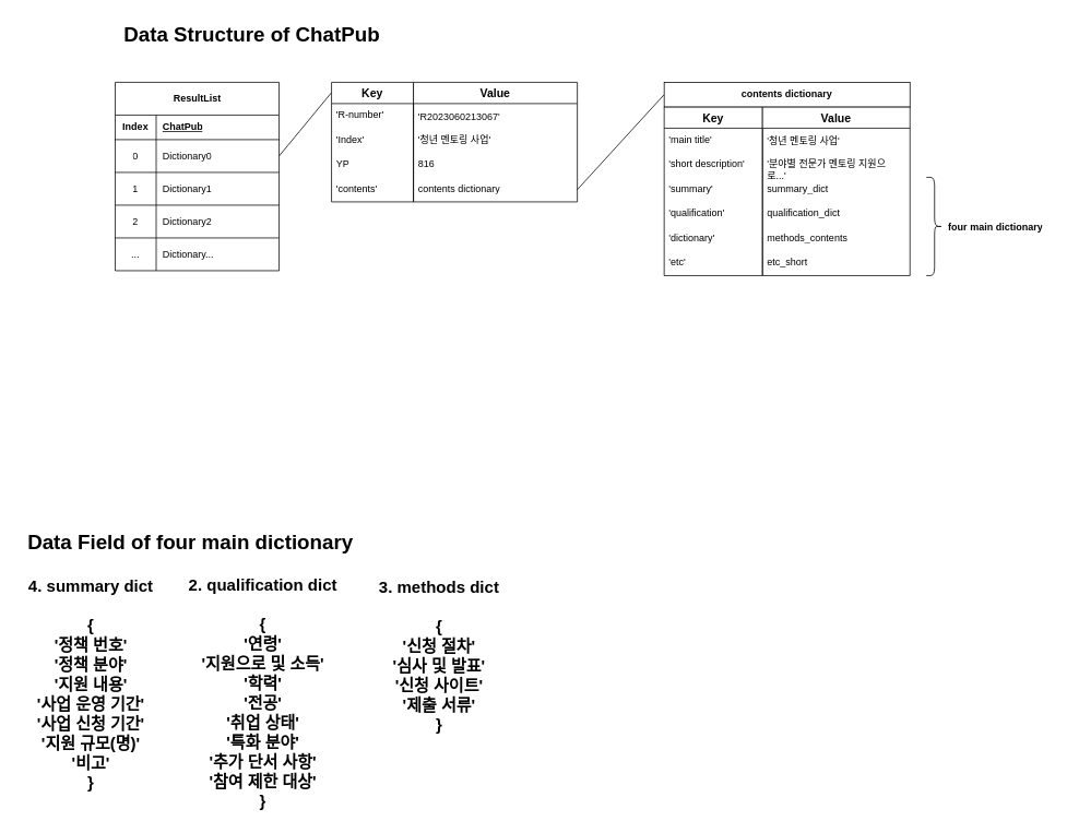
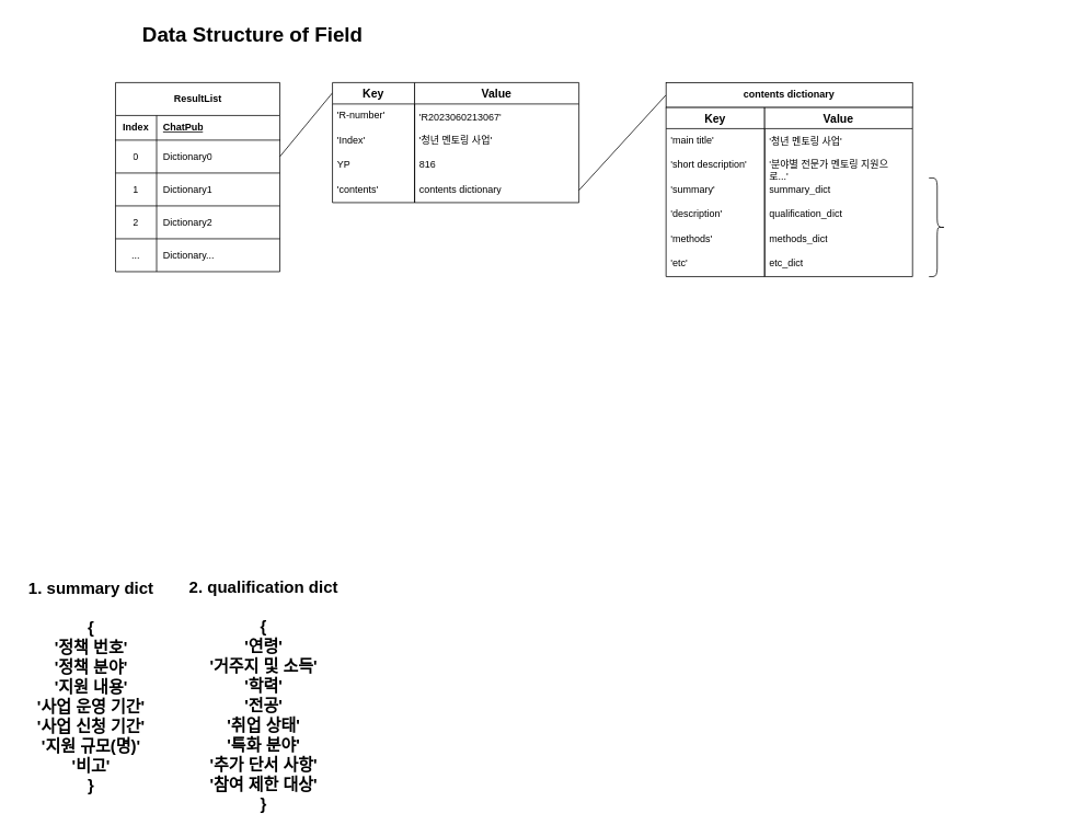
  <mxCell id="0" />
  <mxCell id="1" parent="0" />
  <mxCell id="2" value="ResultList" style="shape=table;startSize=40;container=1;collapsible=1;childLayout=tableLayout;fixedRows=1;rowLines=0;fontStyle=1;align=center;resizeLast=1;html=1;" parent="1" vertex="1"><mxGeometry x="140" y="100" width="200" height="230" as="geometry" /></mxCell>
  <mxCell id="3" value="" style="shape=tableRow;horizontal=0;startSize=0;swimlaneHead=0;swimlaneBody=0;fillColor=none;collapsible=0;dropTarget=0;points=[[0,0.5],[1,0.5]];portConstraint=eastwest;top=0;left=0;right=0;bottom=1;" parent="2" vertex="1"><mxGeometry y="40" width="200" height="30" as="geometry" /></mxCell>
  <mxCell id="4" value="Index" style="shape=partialRectangle;connectable=0;fillColor=none;top=0;left=0;bottom=0;right=0;fontStyle=1;overflow=hidden;whiteSpace=wrap;html=1;" parent="3" vertex="1"><mxGeometry width="50" height="30" as="geometry"><mxRectangle width="50" height="30" as="alternateBounds" /></mxGeometry></mxCell>
  <mxCell id="5" value="ChatPub" style="shape=partialRectangle;connectable=0;fillColor=none;top=0;left=0;bottom=0;right=0;align=left;spacingLeft=6;fontStyle=5;overflow=hidden;whiteSpace=wrap;html=1;" parent="3" vertex="1"><mxGeometry x="50" width="150" height="30" as="geometry"><mxRectangle width="150" height="30" as="alternateBounds" /></mxGeometry></mxCell>
  <mxCell id="6" value="" style="shape=tableRow;horizontal=0;startSize=0;swimlaneHead=0;swimlaneBody=0;fillColor=none;collapsible=0;dropTarget=0;points=[[0,0.5],[1,0.5]];portConstraint=eastwest;top=0;left=0;right=0;bottom=0;" parent="2" vertex="1"><mxGeometry y="70" width="200" height="40" as="geometry" /></mxCell>
  <mxCell id="7" value="0" style="shape=partialRectangle;connectable=0;fillColor=none;top=0;left=0;bottom=0;right=0;editable=1;overflow=hidden;whiteSpace=wrap;html=1;" parent="6" vertex="1"><mxGeometry width="50" height="40" as="geometry"><mxRectangle width="50" height="40" as="alternateBounds" /></mxGeometry></mxCell>
  <mxCell id="8" value="Dictionary0" style="shape=partialRectangle;connectable=0;fillColor=none;top=0;left=0;bottom=0;right=0;align=left;spacingLeft=6;overflow=hidden;whiteSpace=wrap;html=1;" parent="6" vertex="1"><mxGeometry x="50" width="150" height="40" as="geometry"><mxRectangle width="150" height="40" as="alternateBounds" /></mxGeometry></mxCell>
  <mxCell id="9" value="" style="shape=tableRow;horizontal=0;startSize=0;swimlaneHead=0;swimlaneBody=0;fillColor=none;collapsible=0;dropTarget=0;points=[[0,0.5],[1,0.5]];portConstraint=eastwest;top=0;left=0;right=0;bottom=0;" parent="2" vertex="1"><mxGeometry y="110" width="200" height="40" as="geometry" /></mxCell>
  <mxCell id="10" value="1" style="shape=partialRectangle;connectable=0;fillColor=none;top=0;left=0;bottom=0;right=0;editable=1;overflow=hidden;whiteSpace=wrap;html=1;" parent="9" vertex="1"><mxGeometry width="50" height="40" as="geometry"><mxRectangle width="50" height="40" as="alternateBounds" /></mxGeometry></mxCell>
  <mxCell id="11" value="Dictionary1" style="shape=partialRectangle;connectable=0;fillColor=none;top=0;left=0;bottom=0;right=0;align=left;spacingLeft=6;overflow=hidden;whiteSpace=wrap;html=1;" parent="9" vertex="1"><mxGeometry x="50" width="150" height="40" as="geometry"><mxRectangle width="150" height="40" as="alternateBounds" /></mxGeometry></mxCell>
  <mxCell id="12" value="" style="shape=tableRow;horizontal=0;startSize=0;swimlaneHead=0;swimlaneBody=0;fillColor=none;collapsible=0;dropTarget=0;points=[[0,0.5],[1,0.5]];portConstraint=eastwest;top=0;left=0;right=0;bottom=0;" parent="2" vertex="1"><mxGeometry y="150" width="200" height="40" as="geometry" /></mxCell>
  <mxCell id="13" value="2" style="shape=partialRectangle;connectable=0;fillColor=none;top=0;left=0;bottom=0;right=0;editable=1;overflow=hidden;whiteSpace=wrap;html=1;" parent="12" vertex="1"><mxGeometry width="50" height="40" as="geometry"><mxRectangle width="50" height="40" as="alternateBounds" /></mxGeometry></mxCell>
  <mxCell id="14" value="Dictionary2" style="shape=partialRectangle;connectable=0;fillColor=none;top=0;left=0;bottom=0;right=0;align=left;spacingLeft=6;overflow=hidden;whiteSpace=wrap;html=1;" parent="12" vertex="1"><mxGeometry x="50" width="150" height="40" as="geometry"><mxRectangle width="150" height="40" as="alternateBounds" /></mxGeometry></mxCell>
  <mxCell id="15" value="" style="shape=tableRow;horizontal=0;startSize=0;swimlaneHead=0;swimlaneBody=0;fillColor=none;collapsible=0;dropTarget=0;points=[[0,0.5],[1,0.5]];portConstraint=eastwest;top=0;left=0;right=0;bottom=0;" parent="2" vertex="1"><mxGeometry y="190" width="200" height="40" as="geometry" /></mxCell>
  <mxCell id="16" value="..." style="shape=partialRectangle;connectable=0;fillColor=none;top=0;left=0;bottom=0;right=0;editable=1;overflow=hidden;whiteSpace=wrap;html=1;" parent="15" vertex="1"><mxGeometry width="50" height="40" as="geometry"><mxRectangle width="50" height="40" as="alternateBounds" /></mxGeometry></mxCell>
  <mxCell id="17" value="Dictionary..." style="shape=partialRectangle;connectable=0;fillColor=none;top=0;left=0;bottom=0;right=0;align=left;spacingLeft=6;overflow=hidden;whiteSpace=wrap;html=1;" parent="15" vertex="1"><mxGeometry x="50" width="150" height="40" as="geometry"><mxRectangle width="150" height="40" as="alternateBounds" /></mxGeometry></mxCell>
  <mxCell id="18" value="" style="endArrow=none;html=1;rounded=0;entryX=0.002;entryY=0.084;entryDx=0;entryDy=0;entryPerimeter=0;" parent="1" target="22" edge="1"><mxGeometry relative="1" as="geometry"><mxPoint x="340" y="190" as="sourcePoint" /><mxPoint x="480" y="190" as="targetPoint" /></mxGeometry></mxCell>
  <mxCell id="19" value="" style="line;strokeWidth=1;rotatable=0;dashed=0;labelPosition=right;align=left;verticalAlign=middle;spacingTop=0;spacingLeft=6;points=[];portConstraint=eastwest;" parent="1" vertex="1"><mxGeometry x="140" y="190" width="200" height="40" as="geometry" /></mxCell>
  <mxCell id="20" value="" style="line;strokeWidth=1;rotatable=0;dashed=0;labelPosition=right;align=left;verticalAlign=middle;spacingTop=0;spacingLeft=6;points=[];portConstraint=eastwest;" parent="1" vertex="1"><mxGeometry x="140" y="230" width="200" height="40" as="geometry" /></mxCell>
  <mxCell id="21" value="" style="line;strokeWidth=1;rotatable=0;dashed=0;labelPosition=right;align=left;verticalAlign=middle;spacingTop=0;spacingLeft=6;points=[];portConstraint=eastwest;" parent="1" vertex="1"><mxGeometry x="140" y="270" width="200" height="40" as="geometry" /></mxCell>
  <mxCell id="22" value="Key" style="swimlane;fontStyle=1;childLayout=stackLayout;horizontal=1;startSize=26;horizontalStack=0;resizeParent=1;resizeParentMax=0;resizeLast=0;collapsible=1;marginBottom=0;align=center;fontSize=14;" parent="1" vertex="1"><mxGeometry x="404" y="100" width="100" height="146" as="geometry" /></mxCell>
  <mxCell id="23" value="'R-number'" style="text;strokeColor=none;fillColor=none;spacingLeft=4;spacingRight=4;overflow=hidden;rotatable=0;points=[[0,0.5],[1,0.5]];portConstraint=eastwest;fontSize=12;whiteSpace=wrap;html=1;" parent="22" vertex="1"><mxGeometry y="26" width="100" height="30" as="geometry" /></mxCell>
  <mxCell id="24" value="'Index'" style="text;strokeColor=none;fillColor=none;spacingLeft=4;spacingRight=4;overflow=hidden;rotatable=0;points=[[0,0.5],[1,0.5]];portConstraint=eastwest;fontSize=12;whiteSpace=wrap;html=1;" parent="22" vertex="1"><mxGeometry y="56" width="100" height="30" as="geometry" /></mxCell>
  <mxCell id="25" value="YP" style="text;strokeColor=none;fillColor=none;spacingLeft=4;spacingRight=4;overflow=hidden;rotatable=0;points=[[0,0.5],[1,0.5]];portConstraint=eastwest;fontSize=12;whiteSpace=wrap;html=1;" parent="22" vertex="1"><mxGeometry y="86" width="100" height="30" as="geometry" /></mxCell>
  <mxCell id="26" value="'contents'" style="text;strokeColor=none;fillColor=none;spacingLeft=4;spacingRight=4;overflow=hidden;rotatable=0;points=[[0,0.5],[1,0.5]];portConstraint=eastwest;fontSize=12;whiteSpace=wrap;html=1;" parent="22" vertex="1"><mxGeometry y="116" width="100" height="30" as="geometry" /></mxCell>
  <mxCell id="27" value="Value" style="swimlane;fontStyle=1;childLayout=stackLayout;horizontal=1;startSize=26;horizontalStack=0;resizeParent=1;resizeParentMax=0;resizeLast=0;collapsible=1;marginBottom=0;align=center;fontSize=14;" parent="1" vertex="1"><mxGeometry x="504" y="100" width="200" height="146" as="geometry" /></mxCell>
  <mxCell id="28" value="&lt;div style=&quot;line-height: 18px;&quot;&gt;&lt;span style=&quot;background-color: rgb(255, 255, 255);&quot;&gt;&lt;font style=&quot;&quot; color=&quot;#080808&quot;&gt;'R2023060213067'&lt;/font&gt;&lt;/span&gt;&lt;/div&gt;" style="text;strokeColor=none;fillColor=none;spacingLeft=4;spacingRight=4;overflow=hidden;rotatable=0;points=[[0,0.5],[1,0.5]];portConstraint=eastwest;fontSize=12;whiteSpace=wrap;html=1;" parent="27" vertex="1"><mxGeometry y="26" width="200" height="30" as="geometry" /></mxCell>
  <mxCell id="29" value="'청년 멘토링 사업'" style="text;strokeColor=none;fillColor=none;spacingLeft=4;spacingRight=4;overflow=hidden;rotatable=0;points=[[0,0.5],[1,0.5]];portConstraint=eastwest;fontSize=12;whiteSpace=wrap;html=1;" parent="27" vertex="1"><mxGeometry y="56" width="200" height="30" as="geometry" /></mxCell>
  <mxCell id="30" value="816" style="text;strokeColor=none;fillColor=none;spacingLeft=4;spacingRight=4;overflow=hidden;rotatable=0;points=[[0,0.5],[1,0.5]];portConstraint=eastwest;fontSize=12;whiteSpace=wrap;html=1;" parent="27" vertex="1"><mxGeometry y="86" width="200" height="30" as="geometry" /></mxCell>
  <mxCell id="31" value="contents dictionary" style="text;strokeColor=none;fillColor=none;spacingLeft=4;spacingRight=4;overflow=hidden;rotatable=0;points=[[0,0.5],[1,0.5]];portConstraint=eastwest;fontSize=12;whiteSpace=wrap;html=1;" parent="27" vertex="1"><mxGeometry y="116" width="200" height="30" as="geometry" /></mxCell>
  <mxCell id="32" value="" style="endArrow=none;html=1;rounded=0;entryX=0;entryY=0.5;entryDx=0;entryDy=0;exitX=1;exitY=0.5;exitDx=0;exitDy=0;" parent="1" source="31" target="47" edge="1"><mxGeometry relative="1" as="geometry"><mxPoint x="670" y="230" as="sourcePoint" /><mxPoint x="810" y="230" as="targetPoint" /></mxGeometry></mxCell>
  <mxCell id="33" value="Key" style="swimlane;fontStyle=1;childLayout=stackLayout;horizontal=1;startSize=26;horizontalStack=0;resizeParent=1;resizeParentMax=0;resizeLast=0;collapsible=1;marginBottom=0;align=center;fontSize=14;" parent="1" vertex="1"><mxGeometry x="810" y="130" width="120" height="206" as="geometry" /></mxCell>
  <mxCell id="34" value="'main title'" style="text;strokeColor=none;fillColor=none;spacingLeft=4;spacingRight=4;overflow=hidden;rotatable=0;points=[[0,0.5],[1,0.5]];portConstraint=eastwest;fontSize=12;whiteSpace=wrap;html=1;" parent="33" vertex="1"><mxGeometry y="26" width="120" height="30" as="geometry" /></mxCell>
  <mxCell id="35" value="'short description'" style="text;strokeColor=none;fillColor=none;spacingLeft=4;spacingRight=4;overflow=hidden;rotatable=0;points=[[0,0.5],[1,0.5]];portConstraint=eastwest;fontSize=12;whiteSpace=wrap;html=1;" parent="33" vertex="1"><mxGeometry y="56" width="120" height="30" as="geometry" /></mxCell>
  <mxCell id="36" value="'summary'" style="text;strokeColor=none;fillColor=none;spacingLeft=4;spacingRight=4;overflow=hidden;rotatable=0;points=[[0,0.5],[1,0.5]];portConstraint=eastwest;fontSize=12;whiteSpace=wrap;html=1;" parent="33" vertex="1"><mxGeometry y="86" width="120" height="30" as="geometry" /></mxCell>
- <mxCell id="37" value="'qualification'" style="text;strokeColor=none;fillColor=none;spacingLeft=4;spacingRight=4;overflow=hidden;rotatable=0;points=[[0,0.5],[1,0.5]];portConstraint=eastwest;fontSize=12;whiteSpace=wrap;html=1;" parent="33" vertex="1"><mxGeometry y="116" width="120" height="30" as="geometry" /></mxCell>
- <mxCell id="38" value="'dictionary'" style="text;strokeColor=none;fillColor=none;spacingLeft=4;spacingRight=4;overflow=hidden;rotatable=0;points=[[0,0.5],[1,0.5]];portConstraint=eastwest;fontSize=12;whiteSpace=wrap;html=1;" parent="33" vertex="1"><mxGeometry y="146" width="120" height="30" as="geometry" /></mxCell>
+ <mxCell id="37" value="'description'" style="text;strokeColor=none;fillColor=none;spacingLeft=4;spacingRight=4;overflow=hidden;rotatable=0;points=[[0,0.5],[1,0.5]];portConstraint=eastwest;fontSize=12;whiteSpace=wrap;html=1;" parent="33" vertex="1"><mxGeometry y="116" width="120" height="30" as="geometry" /></mxCell>
+ <mxCell id="38" value="'methods'" style="text;strokeColor=none;fillColor=none;spacingLeft=4;spacingRight=4;overflow=hidden;rotatable=0;points=[[0,0.5],[1,0.5]];portConstraint=eastwest;fontSize=12;whiteSpace=wrap;html=1;" parent="33" vertex="1"><mxGeometry y="146" width="120" height="30" as="geometry" /></mxCell>
  <mxCell id="39" value="'etc'" style="text;strokeColor=none;fillColor=none;spacingLeft=4;spacingRight=4;overflow=hidden;rotatable=0;points=[[0,0.5],[1,0.5]];portConstraint=eastwest;fontSize=12;whiteSpace=wrap;html=1;" parent="33" vertex="1"><mxGeometry y="176" width="120" height="30" as="geometry" /></mxCell>
  <mxCell id="40" value="Value" style="swimlane;fontStyle=1;childLayout=stackLayout;horizontal=1;startSize=26;horizontalStack=0;resizeParent=1;resizeParentMax=0;resizeLast=0;collapsible=1;marginBottom=0;align=center;fontSize=14;" parent="1" vertex="1"><mxGeometry x="930" y="130" width="180" height="206" as="geometry" /></mxCell>
  <mxCell id="41" value="&lt;div style=&quot;line-height: 18px;&quot;&gt;'청년 멘토링 사업'&lt;br&gt;&lt;/div&gt;" style="text;strokeColor=none;fillColor=none;spacingLeft=4;spacingRight=4;overflow=hidden;rotatable=0;points=[[0,0.5],[1,0.5]];portConstraint=eastwest;fontSize=12;whiteSpace=wrap;html=1;" parent="40" vertex="1"><mxGeometry y="26" width="180" height="30" as="geometry" /></mxCell>
  <mxCell id="42" value="'분야별 전문가 멘토링 지원으로...'&amp;nbsp;" style="text;strokeColor=none;fillColor=none;spacingLeft=4;spacingRight=4;overflow=hidden;rotatable=0;points=[[0,0.5],[1,0.5]];portConstraint=eastwest;fontSize=12;whiteSpace=wrap;html=1;" parent="40" vertex="1"><mxGeometry y="56" width="180" height="30" as="geometry" /></mxCell>
  <mxCell id="43" value="summary_dict" style="text;strokeColor=none;fillColor=none;spacingLeft=4;spacingRight=4;overflow=hidden;rotatable=0;points=[[0,0.5],[1,0.5]];portConstraint=eastwest;fontSize=12;whiteSpace=wrap;html=1;" parent="40" vertex="1"><mxGeometry y="86" width="180" height="30" as="geometry" /></mxCell>
  <mxCell id="44" value="qualification_dict" style="text;strokeColor=none;fillColor=none;spacingLeft=4;spacingRight=4;overflow=hidden;rotatable=0;points=[[0,0.5],[1,0.5]];portConstraint=eastwest;fontSize=12;whiteSpace=wrap;html=1;" parent="40" vertex="1"><mxGeometry y="116" width="180" height="30" as="geometry" /></mxCell>
- <mxCell id="45" value="methods_contents" style="text;strokeColor=none;fillColor=none;spacingLeft=4;spacingRight=4;overflow=hidden;rotatable=0;points=[[0,0.5],[1,0.5]];portConstraint=eastwest;fontSize=12;whiteSpace=wrap;html=1;" parent="40" vertex="1"><mxGeometry y="146" width="180" height="30" as="geometry" /></mxCell>
- <mxCell id="46" value="etc_short" style="text;strokeColor=none;fillColor=none;spacingLeft=4;spacingRight=4;overflow=hidden;rotatable=0;points=[[0,0.5],[1,0.5]];portConstraint=eastwest;fontSize=12;whiteSpace=wrap;html=1;" parent="40" vertex="1"><mxGeometry y="176" width="180" height="30" as="geometry" /></mxCell>
+ <mxCell id="45" value="methods_dict" style="text;strokeColor=none;fillColor=none;spacingLeft=4;spacingRight=4;overflow=hidden;rotatable=0;points=[[0,0.5],[1,0.5]];portConstraint=eastwest;fontSize=12;whiteSpace=wrap;html=1;" parent="40" vertex="1"><mxGeometry y="146" width="180" height="30" as="geometry" /></mxCell>
+ <mxCell id="46" value="etc_dict" style="text;strokeColor=none;fillColor=none;spacingLeft=4;spacingRight=4;overflow=hidden;rotatable=0;points=[[0,0.5],[1,0.5]];portConstraint=eastwest;fontSize=12;whiteSpace=wrap;html=1;" parent="40" vertex="1"><mxGeometry y="176" width="180" height="30" as="geometry" /></mxCell>
  <mxCell id="47" value="&lt;b&gt;contents dictionary&lt;/b&gt;" style="rounded=0;whiteSpace=wrap;html=1;" parent="1" vertex="1"><mxGeometry x="810" y="100" width="300" height="30" as="geometry" /></mxCell>
  <mxCell id="48" value="" style="shape=curlyBracket;whiteSpace=wrap;html=1;rounded=1;flipH=1;labelPosition=right;verticalLabelPosition=middle;align=left;verticalAlign=middle;" parent="1" vertex="1"><mxGeometry x="1130" y="216" width="20" height="120" as="geometry" /></mxCell>
- <mxCell id="49" value="&lt;b&gt;four main dictionary&lt;/b&gt;" style="text;strokeColor=none;fillColor=none;align=left;verticalAlign=top;spacingLeft=4;spacingRight=4;overflow=hidden;rotatable=0;points=[[0,0.5],[1,0.5]];portConstraint=eastwest;whiteSpace=wrap;html=1;" parent="1" vertex="1"><mxGeometry x="1151" y="263" width="129" height="26" as="geometry" /></mxCell>
- <mxCell id="50" value="&lt;b&gt;&lt;font style=&quot;font-size: 25px;&quot;&gt;Data Structure of ChatPub&amp;nbsp;&lt;/font&gt;&lt;/b&gt;" style="text;html=1;align=center;verticalAlign=middle;resizable=0;points=[];autosize=1;strokeColor=none;fillColor=none;" parent="1" vertex="1"><mxGeometry x="140" y="20" width="340" height="40" as="geometry" /></mxCell>
- <mxCell id="51" value="&lt;b&gt;&lt;font style=&quot;font-size: 25px;&quot;&gt;Data Field of four main dictionary&amp;nbsp;&lt;/font&gt;&lt;/b&gt;" style="text;html=1;align=center;verticalAlign=middle;resizable=0;points=[];autosize=1;strokeColor=none;fillColor=none;" parent="1" vertex="1"><mxGeometry y="640" width="430" height="40" as="geometry" x="20" /></mxCell>
- <mxCell id="52" value="&lt;b&gt;&lt;font style=&quot;font-size: 20px;&quot;&gt;4. summary dict&lt;br&gt;&lt;br&gt;{&lt;br&gt;'정책 번호'&lt;br&gt;'정책 분야'&lt;br&gt;'지원 내용'&lt;br&gt;'사업 운영 기간'&lt;br&gt;'사업 신청 기간'&lt;br&gt;'지원 규모(명)'&lt;br&gt;'비고'&lt;br&gt;}&lt;br&gt;&lt;/font&gt;&lt;/b&gt;" style="text;html=1;align=center;verticalAlign=middle;resizable=0;points=[];autosize=1;strokeColor=none;fillColor=none;" parent="1" vertex="1"><mxGeometry y="695" width="180" height="280" as="geometry" x="20" /></mxCell>
- <mxCell id="53" value="&lt;b&gt;&lt;font style=&quot;font-size: 20px;&quot;&gt;2. qualification dict&lt;br&gt;&lt;br&gt;{&lt;br&gt;'연령'&lt;br&gt;'지원으로 및 소득'&lt;br&gt;'학력'&lt;br&gt;'전공'&lt;br&gt;'취업 상태'&lt;br&gt;'특화 분야'&lt;br&gt;'추가 단서 사항'&lt;br&gt;'참여 제한 대상'&lt;br&gt;}&lt;br&gt;&lt;/font&gt;&lt;/b&gt;" style="text;html=1;align=center;verticalAlign=middle;resizable=0;points=[];autosize=1;strokeColor=none;fillColor=none;" parent="1" vertex="1"><mxGeometry x="220" y="695" width="200" height="300" as="geometry" /></mxCell>
- <mxCell id="54" value="&lt;b&gt;&lt;font style=&quot;font-size: 20px;&quot;&gt;3. methods dict&lt;br&gt;&lt;br&gt;{&lt;br&gt;'신청 절차'&lt;br&gt;'심사 및 발표'&lt;br&gt;'신청 사이트'&lt;br&gt;'제출 서류'&lt;br&gt;}&lt;br&gt;&lt;/font&gt;&lt;/b&gt;" style="text;html=1;align=center;verticalAlign=middle;resizable=0;points=[];autosize=1;strokeColor=none;fillColor=none;" parent="1" vertex="1"><mxGeometry x="450" y="695" width="170" height="210" as="geometry" /></mxCell>
+ <mxCell id="50" value="&lt;b&gt;&lt;font style=&quot;font-size: 25px;&quot;&gt;Data Structure of Field&amp;nbsp;&lt;/font&gt;&lt;/b&gt;" style="text;html=1;align=center;verticalAlign=middle;resizable=0;points=[];autosize=1;strokeColor=none;fillColor=none;" parent="1" vertex="1"><mxGeometry x="140" y="20" width="340" height="40" as="geometry" /></mxCell>
+ <mxCell id="52" value="&lt;b&gt;&lt;font style=&quot;font-size: 20px;&quot;&gt;1. summary dict&lt;br&gt;&lt;br&gt;{&lt;br&gt;'정책 번호'&lt;br&gt;'정책 분야'&lt;br&gt;'지원 내용'&lt;br&gt;'사업 운영 기간'&lt;br&gt;'사업 신청 기간'&lt;br&gt;'지원 규모(명)'&lt;br&gt;'비고'&lt;br&gt;}&lt;br&gt;&lt;/font&gt;&lt;/b&gt;" style="text;html=1;align=center;verticalAlign=middle;resizable=0;points=[];autosize=1;strokeColor=none;fillColor=none;" parent="1" vertex="1"><mxGeometry y="695" width="180" height="280" as="geometry" x="20" /></mxCell>
+ <mxCell id="53" value="&lt;b&gt;&lt;font style=&quot;font-size: 20px;&quot;&gt;2. qualification dict&lt;br&gt;&lt;br&gt;{&lt;br&gt;'연령'&lt;br&gt;'거주지 및 소득'&lt;br&gt;'학력'&lt;br&gt;'전공'&lt;br&gt;'취업 상태'&lt;br&gt;'특화 분야'&lt;br&gt;'추가 단서 사항'&lt;br&gt;'참여 제한 대상'&lt;br&gt;}&lt;br&gt;&lt;/font&gt;&lt;/b&gt;" style="text;html=1;align=center;verticalAlign=middle;resizable=0;points=[];autosize=1;strokeColor=none;fillColor=none;" parent="1" vertex="1"><mxGeometry x="220" y="695" width="200" height="300" as="geometry" /></mxCell>
